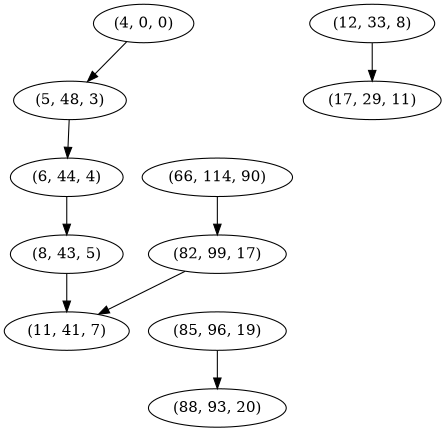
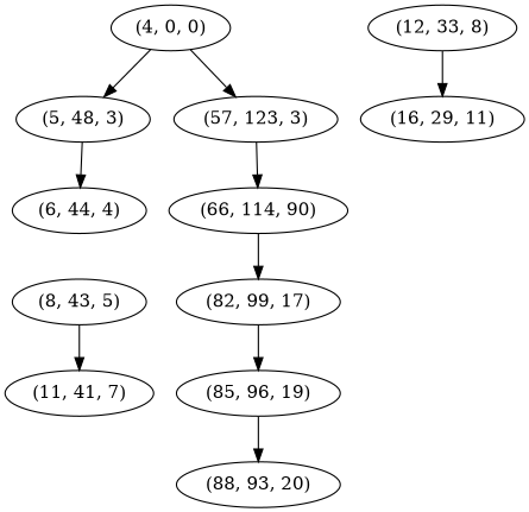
  digraph {
    n1 [label="(4, 0, 0)"]
    "(5, 48, 3)"
+   "(57, 123, 3)"
    "(6, 44, 4)"
    n5 [label="(66, 114, 90)"]
    "(8, 43, 5)"
    "(11, 41, 7)"
    "(12, 33, 8)"
-   "(16, 29, 11)" [label="(17, 29, 11)"]
+   "(16, 29, 11)"
    "(82, 99, 17)"
    "(85, 96, 19)"
    "(88, 93, 20)"
    n1 -> "(5, 48, 3)"
+   n1 -> "(57, 123, 3)"
    "(5, 48, 3)" -> "(6, 44, 4)"
-   "(6, 44, 4)" -> "(8, 43, 5)"
+   "(57, 123, 3)" -> n5
    n5 -> "(82, 99, 17)"
    "(8, 43, 5)" -> "(11, 41, 7)"
    "(12, 33, 8)" -> "(16, 29, 11)"
-   "(82, 99, 17)" -> "(11, 41, 7)"
+   "(82, 99, 17)" -> "(85, 96, 19)"
    "(85, 96, 19)" -> "(88, 93, 20)"
  }
